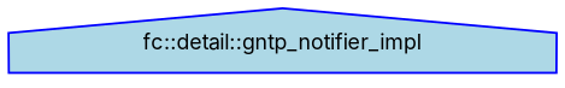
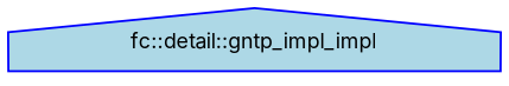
  digraph {
    rankdir=LR
    fontname=Inter
-   n1 [color=blue fillcolor=lightblue fontname=Inter fontsize=10 height=0.2 label="fc::detail::gntp_notifier_impl" shape=house style=filled width=0.4]
+   n1 [color=blue fillcolor=lightblue fontname=Inter fontsize=10 height=0.2 label="fc::detail::gntp_impl_impl" shape=house style=filled width=0.4]
  }
